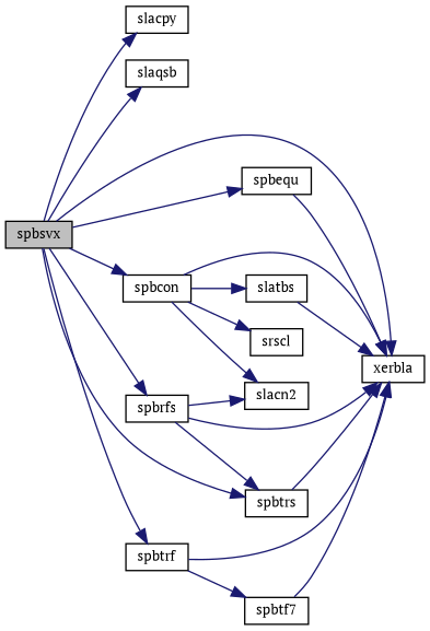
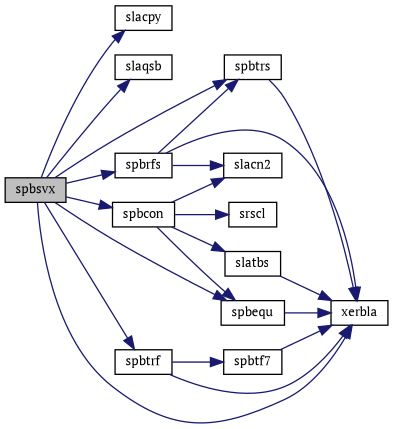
  digraph {
    fontname="PT Serif"
    rankdir=LR
    node [color=black fillcolor=white fontname="PT Serif" fontsize=10 shape=record style=filled]
    edge [color=midnightblue fontname="PT Serif" fontsize=10 labelfontname=Helvetica labelfontsize=10 style=solid]
    n1 [fillcolor=grey75 fontcolor=black height=0.2 label=spbsvx width=0.4]
    n2 [height=0.2 label=slacpy width=0.4]
    n3 [height=0.2 label=slaqsb width=0.4]
    n4 [height=0.2 label=spbcon width=0.4]
    n5 [height=0.2 label=xerbla width=0.4]
    n6 [height=0.2 label=spbequ width=0.4]
    n7 [height=0.2 label=spbrfs width=0.4]
    n8 [height=0.2 label=spbtrs width=0.4]
    n9 [height=0.2 label=spbtrf width=0.4]
    n10 [height=0.2 label=slacn2 width=0.4]
    n11 [height=0.2 label=slatbs width=0.4]
    n12 [height=0.2 label=srscl width=0.4]
    n13 [height=0.2 label=spbtf7 width=0.4]
    n1 -> n2
    n1 -> n3
    n1 -> n4
    n1 -> n5
    n1 -> n6
    n1 -> n7
    n1 -> n8
    n1 -> n9
-   n4 -> n5
+   n4 -> n6
    n4 -> n10
    n4 -> n11
    n4 -> n12
    n6 -> n5
    n7 -> n5
    n7 -> n8
    n7 -> n10
    n8 -> n5
    n9 -> n5
    n9 -> n13
    n11 -> n5
    n13 -> n5
  }
